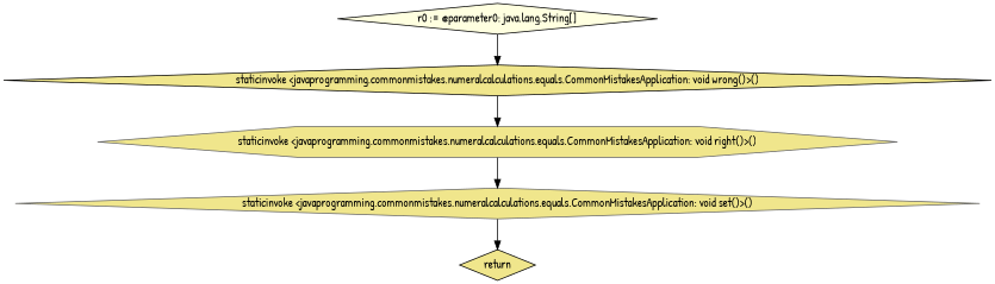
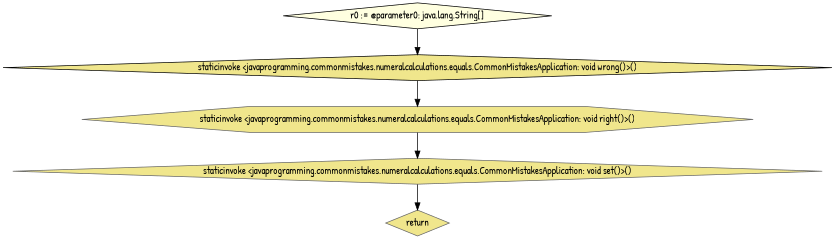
  digraph {
    fontname="Patrick Hand"
    node [style=filled fillcolor=khaki color=gray40 shape=diamond fontname="Patrick Hand"]
    edge [fontname="Patrick Hand"]
    "r0 := @parameter0: java.lang.String[]" [fillcolor=lightyellow color=black]
    "staticinvoke <javaprogramming.commonmistakes.numeralcalculations.equals.CommonMistakesApplication: void wrong()>()" [color=black]
    "staticinvoke <javaprogramming.commonmistakes.numeralcalculations.equals.CommonMistakesApplication: void right()>()" [shape=hexagon]
    "staticinvoke <javaprogramming.commonmistakes.numeralcalculations.equals.CommonMistakesApplication: void set()>()"
-   return [color=black]
+   return
    "r0 := @parameter0: java.lang.String[]" -> "staticinvoke <javaprogramming.commonmistakes.numeralcalculations.equals.CommonMistakesApplication: void wrong()>()"
    "staticinvoke <javaprogramming.commonmistakes.numeralcalculations.equals.CommonMistakesApplication: void wrong()>()" -> "staticinvoke <javaprogramming.commonmistakes.numeralcalculations.equals.CommonMistakesApplication: void right()>()"
    "staticinvoke <javaprogramming.commonmistakes.numeralcalculations.equals.CommonMistakesApplication: void right()>()" -> "staticinvoke <javaprogramming.commonmistakes.numeralcalculations.equals.CommonMistakesApplication: void set()>()"
    "staticinvoke <javaprogramming.commonmistakes.numeralcalculations.equals.CommonMistakesApplication: void set()>()" -> return
  }
